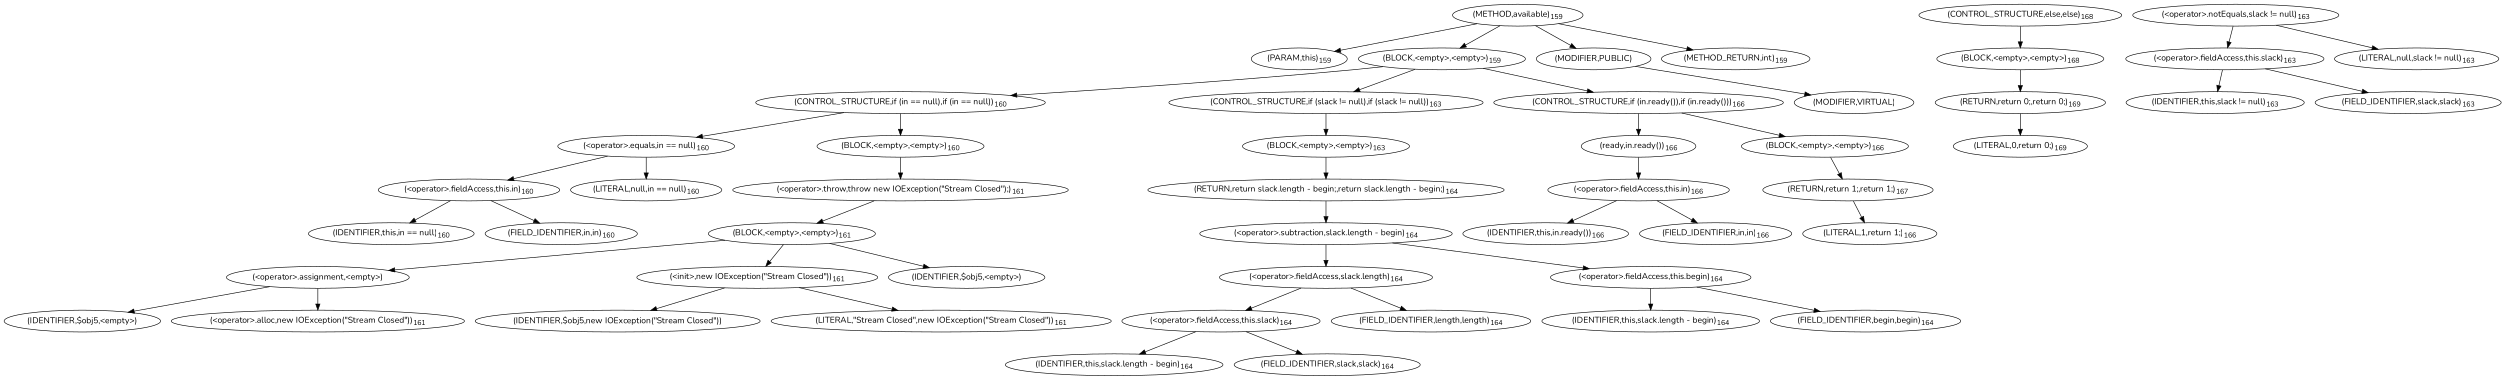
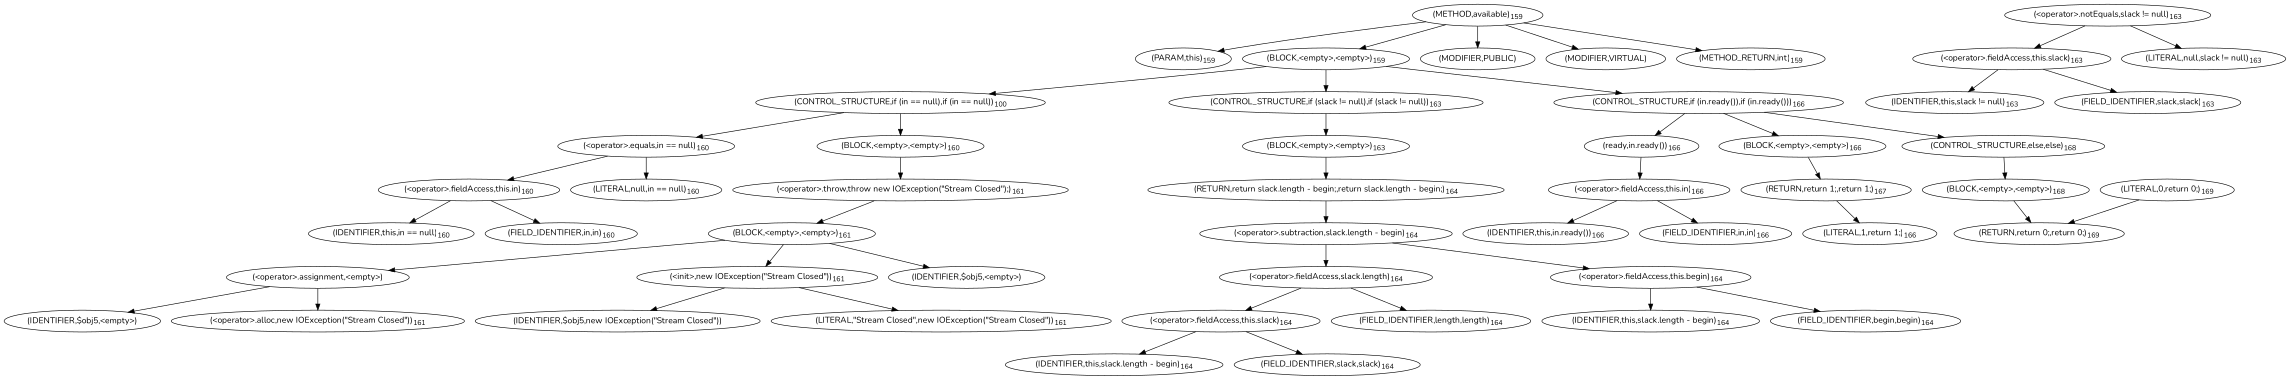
  digraph {
    fontname=Nunito
    node [fontname=Nunito]
    edge [fontname=Nunito]
    n1 [label=<(METHOD,available)<SUB>159</SUB>>]
    n2 [label=<(PARAM,this)<SUB>159</SUB>>]
    n3 [label=<(BLOCK,&lt;empty&gt;,&lt;empty&gt;)<SUB>159</SUB>>]
    n4 [label=<(MODIFIER,PUBLIC)>]
    n5 [label=<(MODIFIER,VIRTUAL)>]
    n6 [label=<(METHOD_RETURN,int)<SUB>159</SUB>>]
-   n7 [label=<(CONTROL_STRUCTURE,if (in == null),if (in == null))<SUB>160</SUB>>]
+   n7 [label=<(CONTROL_STRUCTURE,if (in == null),if (in == null))<SUB>100</SUB>>]
    n8 [label=<(CONTROL_STRUCTURE,if (slack != null),if (slack != null))<SUB>163</SUB>>]
    n9 [label=<(CONTROL_STRUCTURE,if (in.ready()),if (in.ready()))<SUB>166</SUB>>]
    n10 [label=<(&lt;operator&gt;.equals,in == null)<SUB>160</SUB>>]
    n11 [label=<(BLOCK,&lt;empty&gt;,&lt;empty&gt;)<SUB>160</SUB>>]
    n12 [label=<(BLOCK,&lt;empty&gt;,&lt;empty&gt;)<SUB>163</SUB>>]
    n13 [label=<(ready,in.ready())<SUB>166</SUB>>]
    n14 [label=<(BLOCK,&lt;empty&gt;,&lt;empty&gt;)<SUB>166</SUB>>]
    n15 [label=<(CONTROL_STRUCTURE,else,else)<SUB>168</SUB>>]
    n16 [label=<(&lt;operator&gt;.fieldAccess,this.in)<SUB>160</SUB>>]
    n17 [label=<(LITERAL,null,in == null)<SUB>160</SUB>>]
    n18 [label=<(&lt;operator&gt;.throw,throw new IOException(&quot;Stream Closed&quot;);)<SUB>161</SUB>>]
    n19 [label=<(IDENTIFIER,this,in == null)<SUB>160</SUB>>]
    n20 [label=<(FIELD_IDENTIFIER,in,in)<SUB>160</SUB>>]
    n21 [label=<(BLOCK,&lt;empty&gt;,&lt;empty&gt;)<SUB>161</SUB>>]
    n22 [label=<(&lt;operator&gt;.assignment,&lt;empty&gt;)>]
    n23 [label=<(&lt;init&gt;,new IOException(&quot;Stream Closed&quot;))<SUB>161</SUB>>]
    n24 [label=<(IDENTIFIER,$obj5,&lt;empty&gt;)>]
    n25 [label=<(IDENTIFIER,$obj5,&lt;empty&gt;)>]
    n26 [label=<(&lt;operator&gt;.alloc,new IOException(&quot;Stream Closed&quot;))<SUB>161</SUB>>]
    n27 [label=<(IDENTIFIER,$obj5,new IOException(&quot;Stream Closed&quot;))>]
    n28 [label=<(LITERAL,&quot;Stream Closed&quot;,new IOException(&quot;Stream Closed&quot;))<SUB>161</SUB>>]
    n29 [label=<(&lt;operator&gt;.notEquals,slack != null)<SUB>163</SUB>>]
    n30 [label=<(&lt;operator&gt;.fieldAccess,this.slack)<SUB>163</SUB>>]
    n31 [label=<(LITERAL,null,slack != null)<SUB>163</SUB>>]
    n32 [label=<(RETURN,return slack.length - begin;,return slack.length - begin;)<SUB>164</SUB>>]
    n33 [label=<(IDENTIFIER,this,slack != null)<SUB>163</SUB>>]
    n34 [label=<(FIELD_IDENTIFIER,slack,slack)<SUB>163</SUB>>]
    n35 [label=<(&lt;operator&gt;.subtraction,slack.length - begin)<SUB>164</SUB>>]
    n36 [label=<(&lt;operator&gt;.fieldAccess,slack.length)<SUB>164</SUB>>]
    n37 [label=<(&lt;operator&gt;.fieldAccess,this.begin)<SUB>164</SUB>>]
    n38 [label=<(&lt;operator&gt;.fieldAccess,this.slack)<SUB>164</SUB>>]
    n39 [label=<(FIELD_IDENTIFIER,length,length)<SUB>164</SUB>>]
    n40 [label=<(IDENTIFIER,this,slack.length - begin)<SUB>164</SUB>>]
    n41 [label=<(FIELD_IDENTIFIER,begin,begin)<SUB>164</SUB>>]
    n42 [label=<(IDENTIFIER,this,slack.length - begin)<SUB>164</SUB>>]
    n43 [label=<(FIELD_IDENTIFIER,slack,slack)<SUB>164</SUB>>]
    n44 [label=<(&lt;operator&gt;.fieldAccess,this.in)<SUB>166</SUB>>]
    n45 [label=<(RETURN,return 1;,return 1;)<SUB>167</SUB>>]
    n46 [label=<(BLOCK,&lt;empty&gt;,&lt;empty&gt;)<SUB>168</SUB>>]
    n47 [label=<(IDENTIFIER,this,in.ready())<SUB>166</SUB>>]
    n48 [label=<(FIELD_IDENTIFIER,in,in)<SUB>166</SUB>>]
    n49 [label=<(LITERAL,1,return 1;)<SUB>166</SUB>>]
    n50 [label=<(RETURN,return 0;,return 0;)<SUB>169</SUB>>]
    n51 [label=<(LITERAL,0,return 0;)<SUB>169</SUB>>]
    n1 -> n2
    n1 -> n3
    n1 -> n4
-   n4 -> n5
+   n1 -> n5
    n1 -> n6
    n3 -> n7
    n3 -> n8
    n3 -> n9
    n7 -> n10
    n7 -> n11
    n8 -> n12
    n9 -> n13
    n9 -> n14
+   n9 -> n15
    n10 -> n16
    n10 -> n17
    n11 -> n18
    n12 -> n32
    n13 -> n44
    n14 -> n45
    n15 -> n46
    n16 -> n19
    n16 -> n20
    n18 -> n21
    n21 -> n22
    n21 -> n23
    n21 -> n24
    n22 -> n25
    n22 -> n26
    n23 -> n27
    n23 -> n28
    n29 -> n30
    n29 -> n31
    n30 -> n33
    n30 -> n34
    n32 -> n35
    n35 -> n36
    n35 -> n37
    n36 -> n38
    n36 -> n39
    n37 -> n40
    n37 -> n41
    n38 -> n42
    n38 -> n43
    n44 -> n47
    n44 -> n48
    n45 -> n49
    n46 -> n50
-   n50 -> n51
+   n51 -> n50
  }
